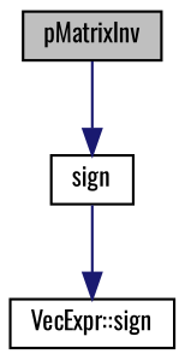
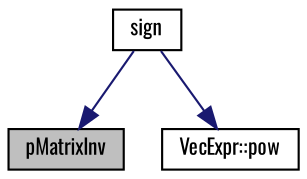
  digraph {
    fontname=Oswald
    rankdir=TB
    node [color=black fillcolor=white fontname=Oswald fontsize=10 shape=record style=filled]
    edge [color=midnightblue fontname=Oswald fontsize=10 labelfontname=Helvetica labelfontsize=10 style=solid]
    n1 [fillcolor=grey75 fontcolor=black height=0.2 label=pMatrixInv width=0.4]
    n2 [height=0.2 label=sign width=0.4]
-   n3 [height=0.2 label="VecExpr::sign" width=0.4]
-   n1 -> n2
+   n3 [height=0.2 label="VecExpr::pow" width=0.4]
+   n2 -> n1
    n2 -> n3
  }
